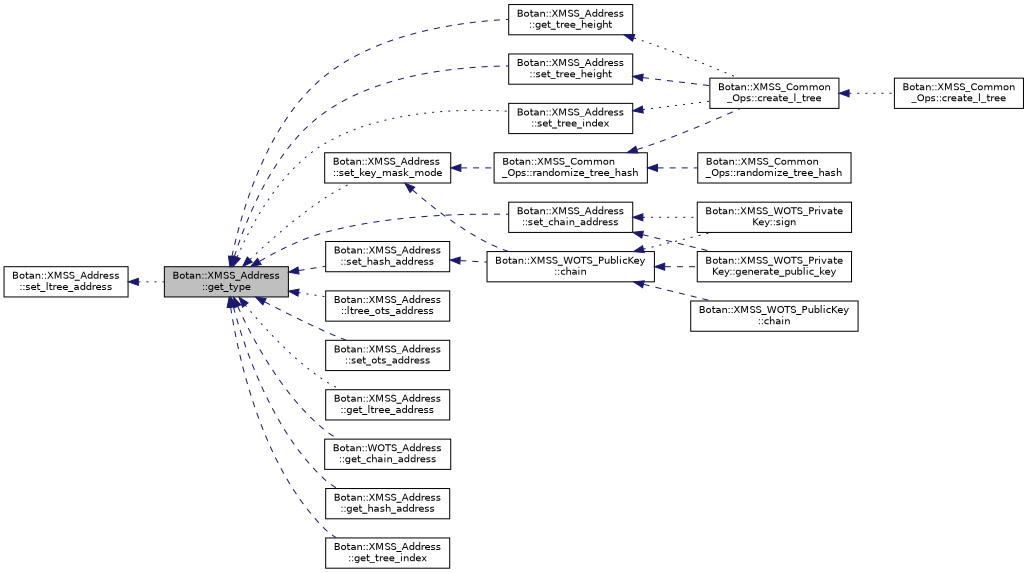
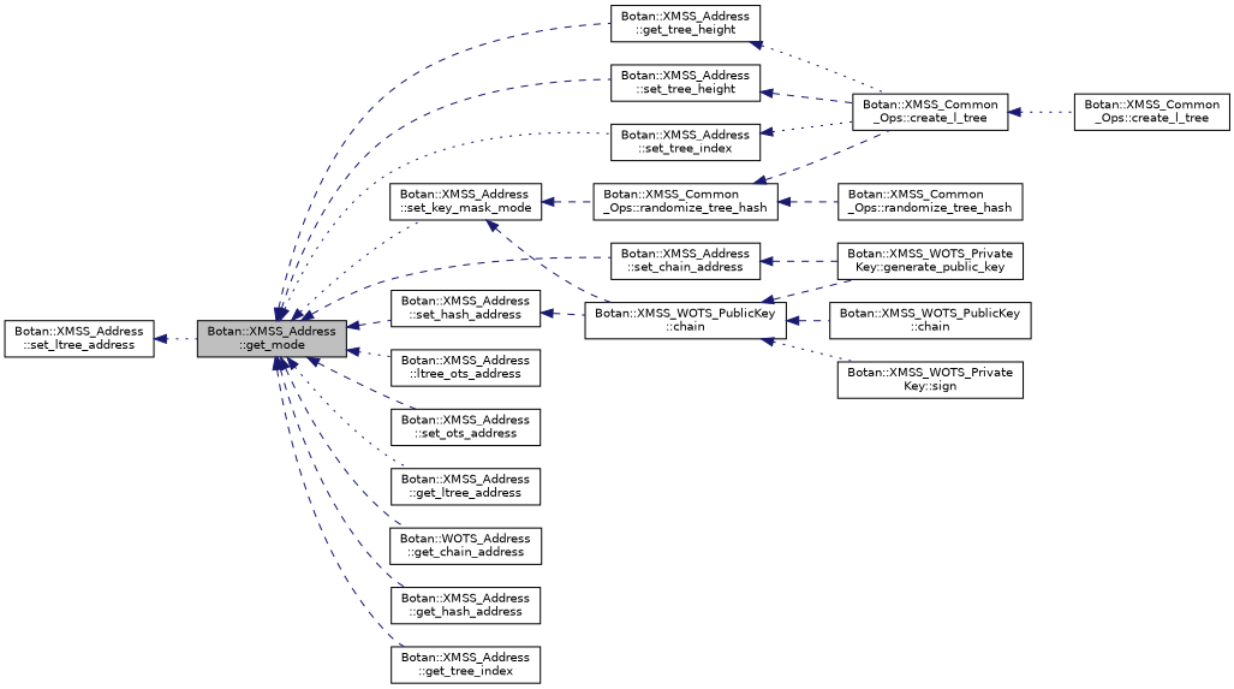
  digraph {
    rankdir=LR
    node [color=black fillcolor=white fontname=Helvetica fontsize=10 shape=record style=filled]
    edge [color=midnightblue dir=back fontname=Helvetica fontsize=10 labelfontname=Helvetica labelfontsize=10 style=dashed]
-   n1 [fillcolor=grey75 fontcolor=black height=0.2 label="Botan::XMSS_Address\l::get_type" width=0.4]
+   n1 [fillcolor=grey75 fontcolor=black height=0.2 label="Botan::XMSS_Address\l::get_mode" width=0.4]
    n2 [height=0.2 label="Botan::XMSS_Address\l::set_key_mask_mode" width=0.4]
    n3 [height=0.2 label="Botan::XMSS_Address\l::ltree_ots_address" width=0.4]
    n4 [height=0.2 label="Botan::XMSS_Address\l::set_ots_address" width=0.4]
    n5 [height=0.2 label="Botan::XMSS_Address\l::get_ltree_address" width=0.4]
    n6 [height=0.2 label="Botan::WOTS_Address\l::get_chain_address" width=0.4]
    n7 [height=0.2 label="Botan::XMSS_Address\l::set_chain_address" width=0.4]
    n8 [height=0.2 label="Botan::XMSS_Address\l::get_tree_height" width=0.4]
    n9 [height=0.2 label="Botan::XMSS_Address\l::set_tree_height" width=0.4]
    n10 [height=0.2 label="Botan::XMSS_Address\l::get_hash_address" width=0.4]
    n11 [height=0.2 label="Botan::XMSS_Address\l::set_hash_address" width=0.4]
    n12 [height=0.2 label="Botan::XMSS_Address\l::get_tree_index" width=0.4]
    n13 [height=0.2 label="Botan::XMSS_Address\l::set_tree_index" width=0.4]
    n14 [height=0.2 label="Botan::XMSS_Common\l_Ops::randomize_tree_hash" width=0.4]
    n15 [height=0.2 label="Botan::XMSS_WOTS_PublicKey\l::chain" width=0.4]
    n16 [height=0.2 label="Botan::XMSS_Address\l::set_ltree_address" width=0.4]
    n17 [height=0.2 label="Botan::XMSS_WOTS_Private\lKey::generate_public_key" width=0.4]
    n18 [height=0.2 label="Botan::XMSS_WOTS_Private\lKey::sign" width=0.4]
    n19 [height=0.2 label="Botan::XMSS_Common\l_Ops::create_l_tree" width=0.4]
    n20 [height=0.2 label="Botan::XMSS_Common\l_Ops::randomize_tree_hash" width=0.4]
    n21 [height=0.2 label="Botan::XMSS_WOTS_PublicKey\l::chain" width=0.4]
    n22 [height=0.2 label="Botan::XMSS_Common\l_Ops::create_l_tree" width=0.4]
    n1 -> n2 [style=dotted]
    n1 -> n3 [style=dotted]
    n1 -> n4
    n1 -> n5 [style=dotted]
    n1 -> n6
    n1 -> n7
    n1 -> n8
    n1 -> n9
    n1 -> n10
    n1 -> n11
    n1 -> n12
    n1 -> n13 [style=dotted]
    n2 -> n14
    n2 -> n15
    n7 -> n17
-   n7 -> n18 [style=dotted]
    n8 -> n19 [style=dotted]
    n9 -> n19
    n11 -> n15
    n13 -> n19 [style=dotted]
    n14 -> n19
    n14 -> n20
    n15 -> n17
    n15 -> n18 [style=dotted]
    n15 -> n21
    n16 -> n1 [style=dotted]
    n19 -> n22 [style=dotted]
  }
